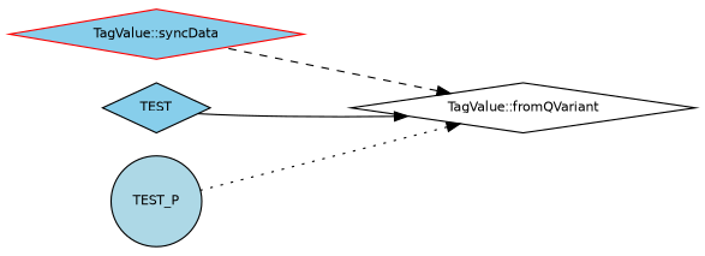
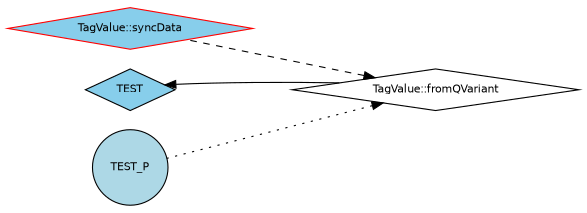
  digraph {
    rankdir=RL
    node [color=black fillcolor=skyblue fontname=Helvetica fontsize=10 shape=diamond style=filled]
    edge [color=black dir=back fontname=Helvetica fontsize=10 labelfontname=Helvetica labelfontsize=10]
    n1 [fillcolor=white fontcolor=black height=0.2 label="TagValue::fromQVariant" width=0.4]
    n2 [color=red height=0.2 label="TagValue::syncData" width=0.4]
    n3 [height=0.2 label=TEST width=0.4]
    n4 [fillcolor=lightblue height=0.2 label=TEST_P shape=circle width=0.4]
    n1 -> n2 [style=dashed]
-   n1 -> n3 [style=solid]
+   n3 -> n1 [style=solid]
    n1 -> n4 [style=dotted]
  }
